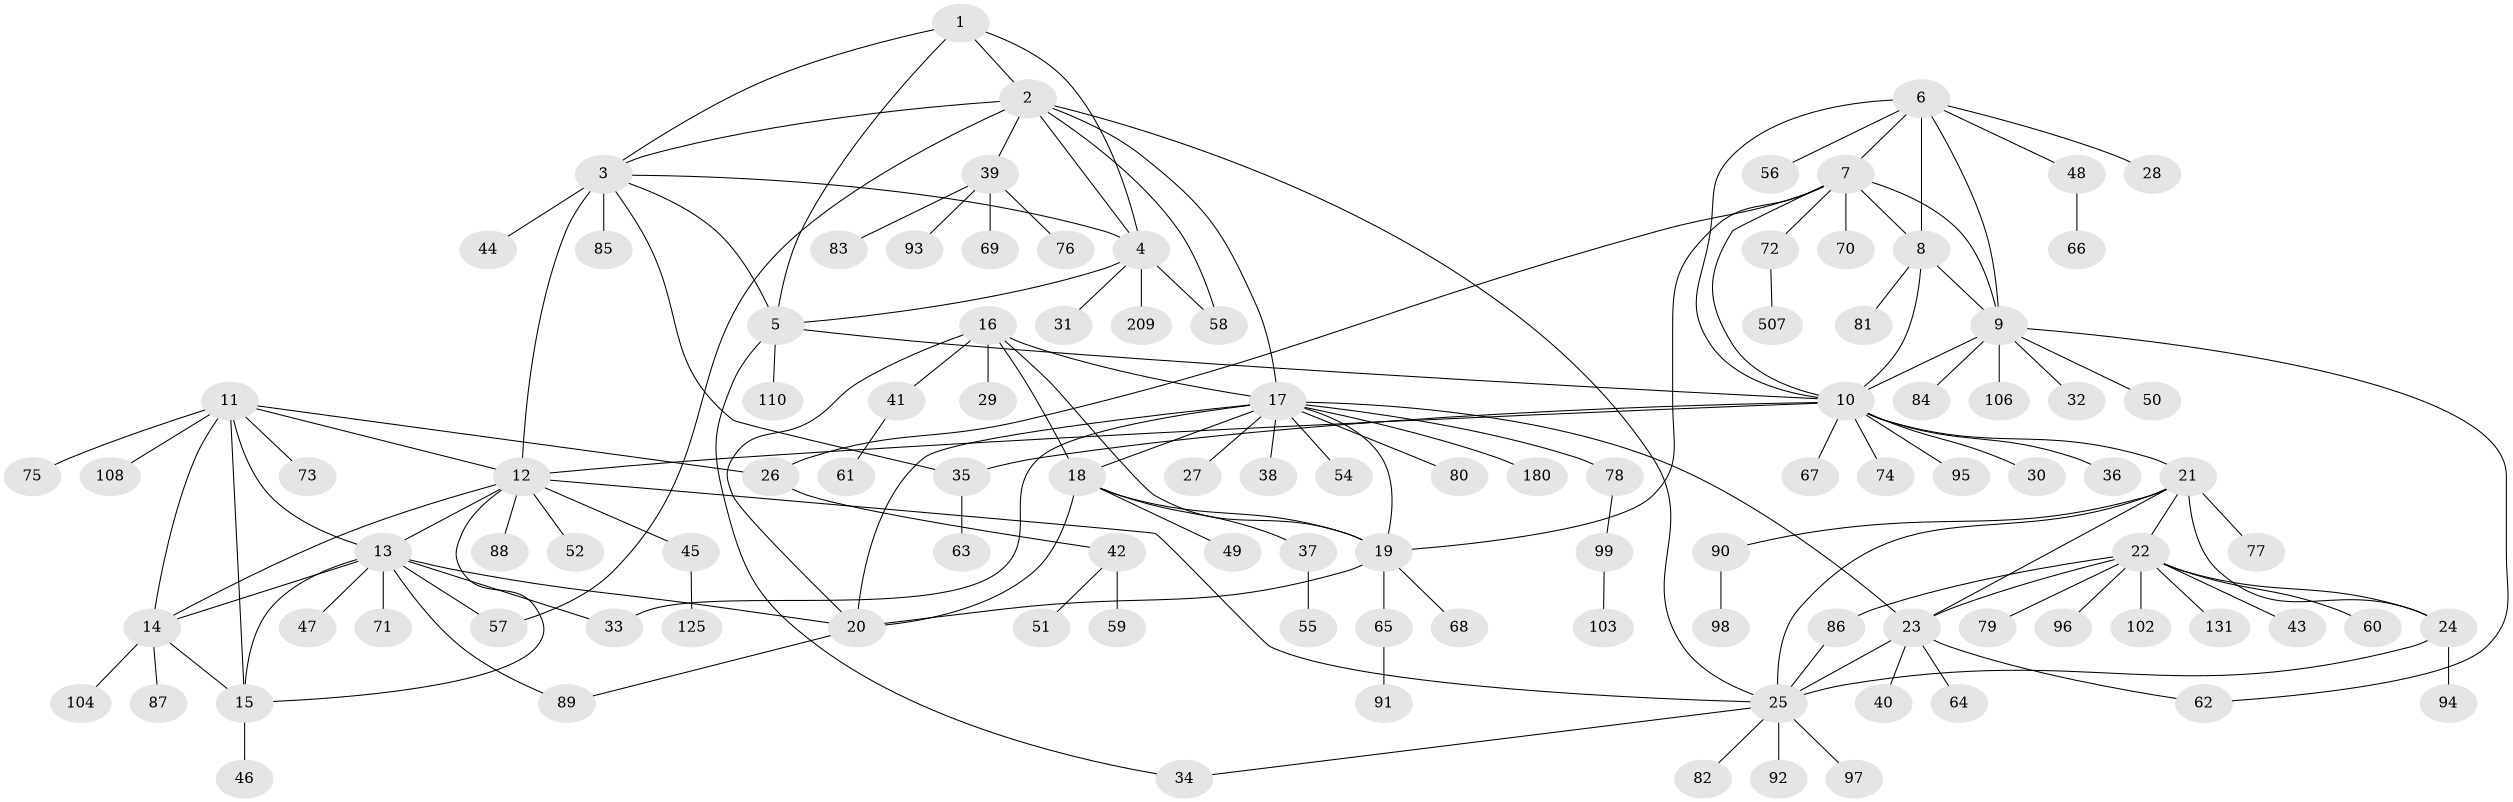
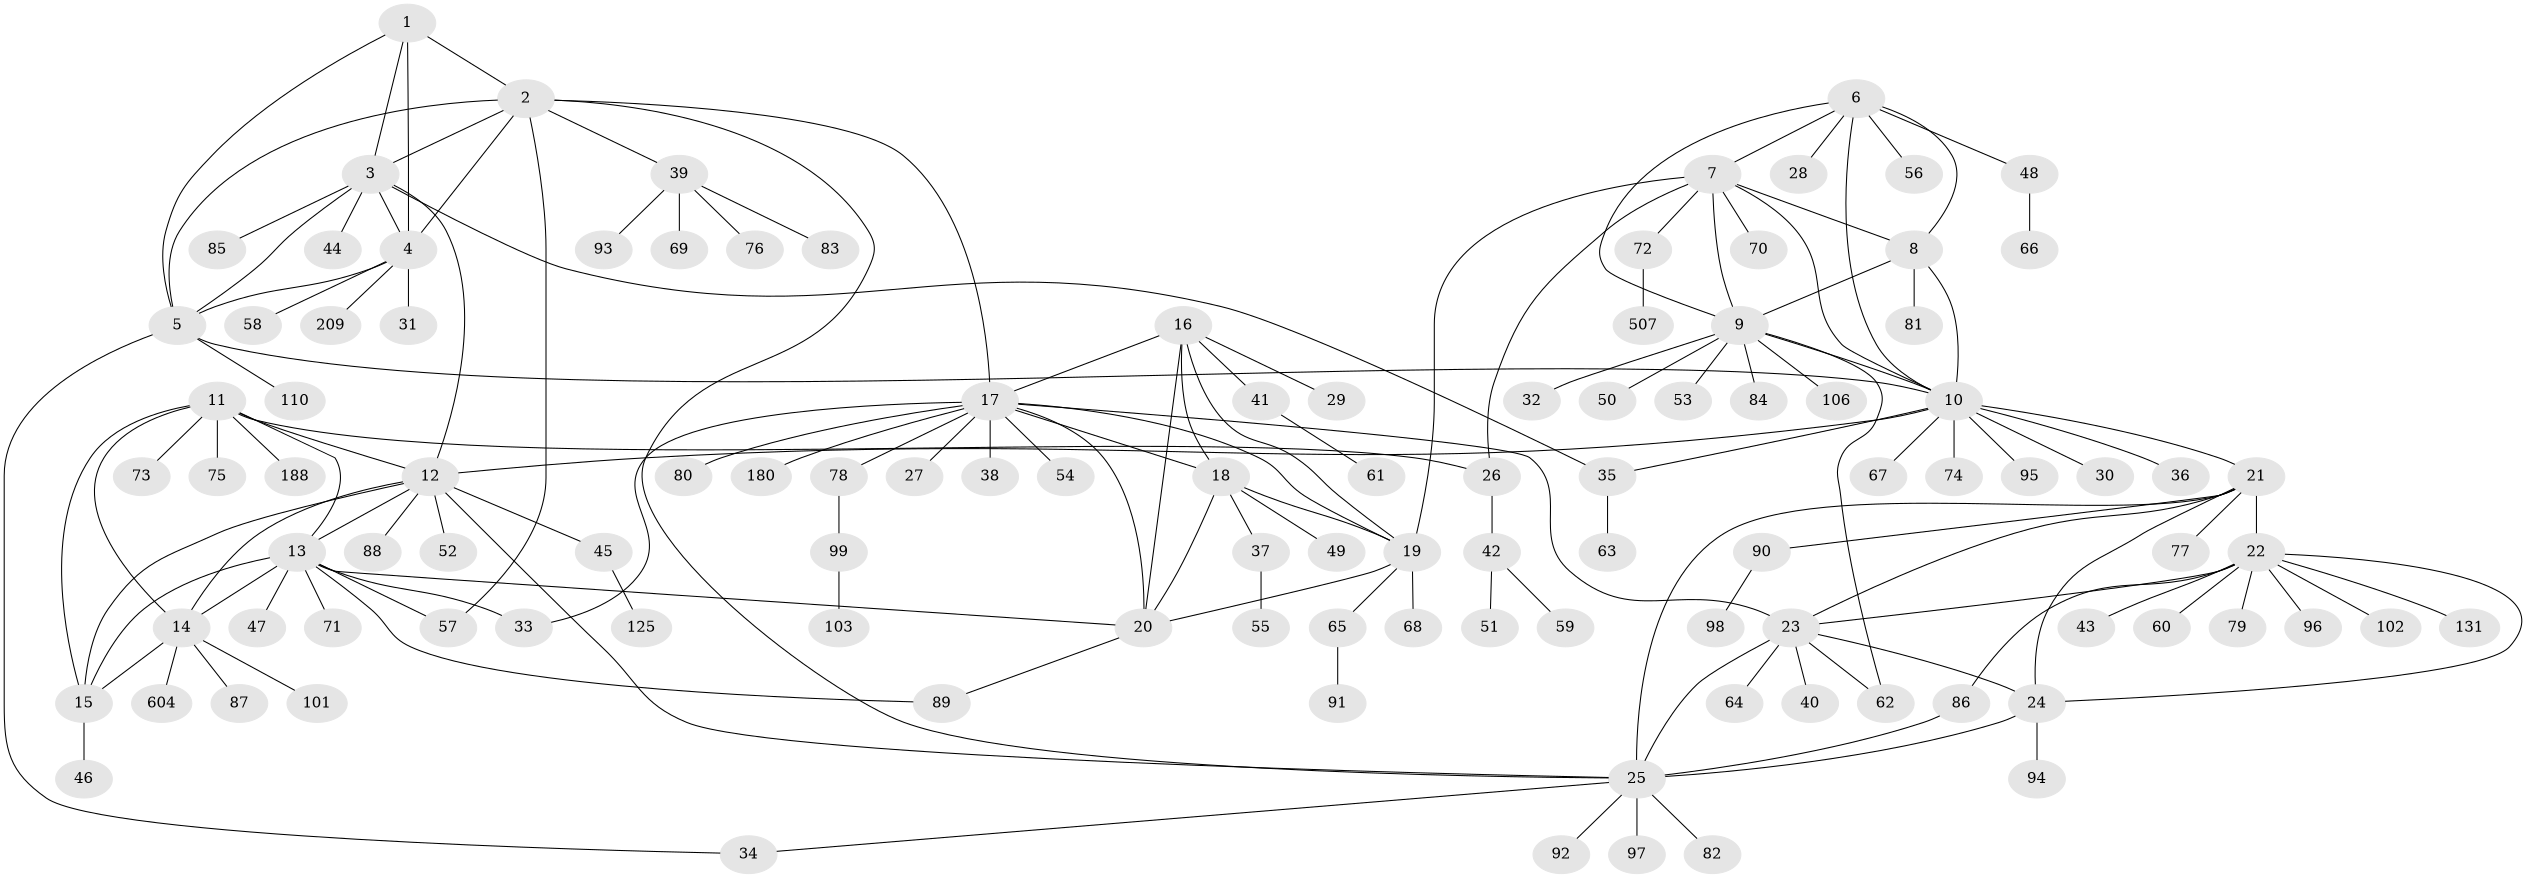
  graph {
    node [color=gray90 style=filled]
    1
    2
    3
    4
    5
    17
    25
    39
    57
    12
    35
    44
    85
    31
    58
    n16 [label=209]
    10
    34
    110
    19
    20
    33
    18
    23
    27
    38
    54
    78
    80
    n30 [label=180]
    82
    92
    97
    69
    76
    83
    93
    13
    14
    15
    45
    52
    88
    63
    21
    30
    36
    67
    74
    95
    6
    7
    8
    9
    28
    48
    56
    26
    70
    72
    81
    32
    50
+   53
    62
    84
    106
    66
    65
    68
    42
    n72 [label=507]
    22
    24
    77
    90
    11
    73
    75
-   108
+   108 [label=188]
    47
    71
    89
    87
-   104
+   101
+   104 [label=604]
    46
    n88 [label=125]
    16
    29
    41
    37
    49
    61
    40
    64
    99
    55
    91
    43
    60
    79
    86
    96
    102
    n106 [label=131]
    94
    98
    51
    59
    103
    1 -- 2
    1 -- 3
    1 -- 4
    1 -- 5
    2 -- 3
    2 -- 4
-   2 -- 58
+   2 -- 5
    2 -- 17
    2 -- 25
    2 -- 39
    2 -- 57
    3 -- 4
    3 -- 5
    3 -- 12
    3 -- 35
    3 -- 44
    3 -- 85
    4 -- 5
    4 -- 31
    4 -- 58
    4 -- n16
    5 -- 10
    5 -- 34
    5 -- 110
    17 -- 19
    17 -- 20
    17 -- 33
    17 -- 18
    17 -- 23
    17 -- 27
    17 -- 38
    17 -- 54
    17 -- 78
    17 -- 80
    17 -- n30
    25 -- 34
    25 -- 82
    25 -- 92
    25 -- 97
    39 -- 69
    39 -- 76
    39 -- 83
    39 -- 93
    12 -- 25
    12 -- 13
    12 -- 14
    12 -- 15
    12 -- 45
    12 -- 52
    12 -- 88
    35 -- 63
    10 -- 12
    10 -- 35
    10 -- 21
    10 -- 30
    10 -- 36
    10 -- 67
    10 -- 74
    10 -- 95
    19 -- 20
    19 -- 65
    19 -- 68
    20 -- 89
    18 -- 19
    18 -- 20
    18 -- 37
    18 -- 49
    23 -- 25
    23 -- 62
+   23 -- 24
    23 -- 40
    23 -- 64
    78 -- 99
    13 -- 57
    13 -- 20
    13 -- 33
    13 -- 14
    13 -- 15
    13 -- 47
    13 -- 71
    13 -- 89
    14 -- 15
    14 -- 87
+   14 -- 101
    14 -- 104
    15 -- 46
    45 -- n88
    21 -- 25
    21 -- 23
    21 -- 22
    21 -- 24
    21 -- 77
    21 -- 90
    6 -- 10
    6 -- 7
    6 -- 8
    6 -- 9
    6 -- 28
    6 -- 48
    6 -- 56
    7 -- 10
    7 -- 19
    7 -- 8
    7 -- 9
    7 -- 26
    7 -- 70
    7 -- 72
    8 -- 10
    8 -- 9
    8 -- 81
    9 -- 10
    9 -- 32
    9 -- 50
+   9 -- 53
    9 -- 62
    9 -- 84
    9 -- 106
    48 -- 66
    26 -- 42
    72 -- n72
    65 -- 91
    42 -- 51
    42 -- 59
    22 -- 23
    22 -- 24
    22 -- 43
    22 -- 60
    22 -- 79
    22 -- 86
    22 -- 96
    22 -- 102
    22 -- n106
    24 -- 25
    24 -- 94
    90 -- 98
    11 -- 12
    11 -- 13
    11 -- 14
    11 -- 15
    11 -- 26
    11 -- 73
    11 -- 75
    11 -- 108
    16 -- 17
    16 -- 19
    16 -- 20
    16 -- 18
    16 -- 29
    16 -- 41
    41 -- 61
    37 -- 55
    99 -- 103
    86 -- 25
  }
